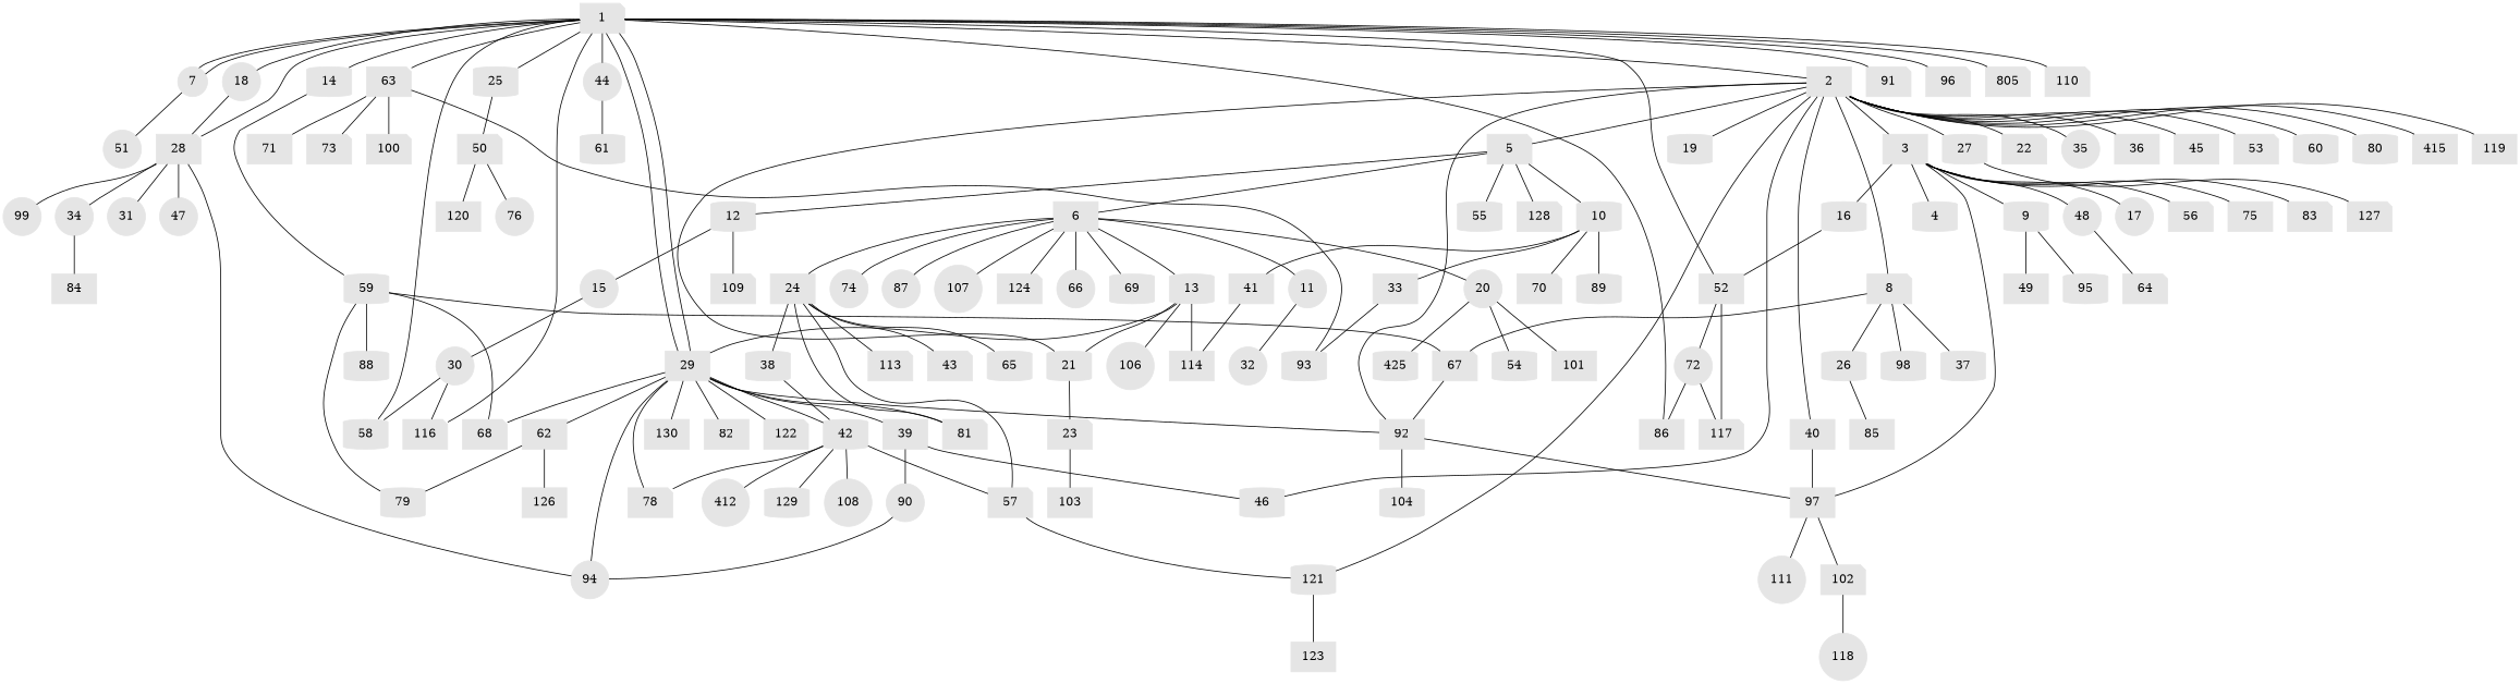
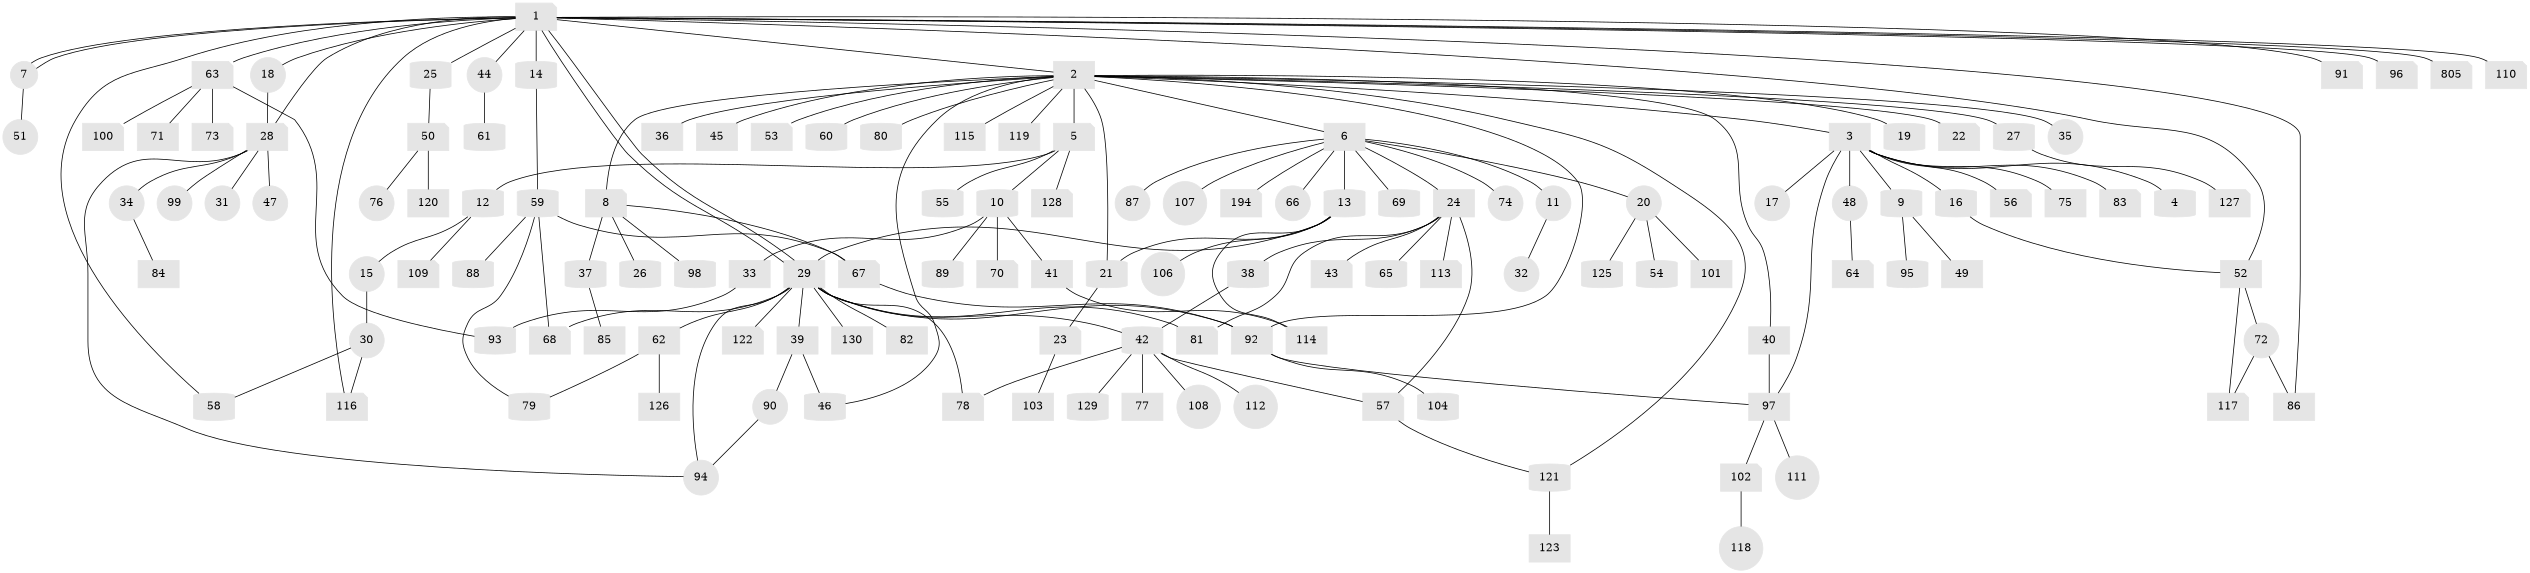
  graph {
    node [color=gray90 shape=cylinder style=filled]
    2 [shape=box]
    1 [shape=note]
    7 [shape=circle]
    14
    18 [shape=circle]
    25
    28 [shape=note]
    29 [shape=box]
    44 [shape=circle]
    52 [shape=box]
    58
    63 [shape=note]
    86 [shape=box]
    91 [shape=note]
    96 [shape=note]
    n16 [label=805 shape=note]
    110 [shape=note]
    116 [shape=note]
    3 [shape=box]
    5 [shape=note]
    6 [shape=box]
    8 [shape=note]
    19
    21
    22 [shape=note]
    27
    35 [shape=circle]
    36 [shape=box]
    40 [shape=box]
    45 [shape=box]
    46
    53 [shape=note]
    60
    80
    92 [shape=box]
-   115 [shape=box label=415]
+   115 [shape=box]
    119 [shape=box]
    121
    51 [shape=circle]
    59
    50 [shape=note]
    31 [shape=circle]
    34 [shape=circle]
    47 [shape=circle]
    94 [shape=circle]
    99 [shape=circle]
    81 [shape=note]
    39 [shape=box]
    42
    62 [shape=box]
    68 [shape=note]
    78 [shape=note]
    82 [shape=box]
    122 [shape=note]
    130 [shape=box]
    61
    72 [shape=circle]
    117 [shape=note]
    93
    71 [shape=box]
    73 [shape=note]
    100 [shape=note]
    4
    9
    16
    17 [shape=circle]
    48 [shape=circle]
    56 [shape=note]
    75 [shape=box]
    83 [shape=note]
    97 [shape=box]
    10
    12
    55
    128 [shape=note]
    11 [shape=circle]
    13
    20 [shape=circle]
    24 [shape=box]
    66 [shape=circle]
    69
    74 [shape=circle]
    87 [shape=circle]
    107 [shape=circle]
-   124 [shape=note]
+   124 [shape=note label=194]
    26
    37
    67 [shape=note]
    98
    23 [shape=note]
    127 [shape=note]
    104
    123 [shape=box]
    49 [shape=box]
    95
    64 [shape=note]
    102 [shape=note]
    111 [shape=circle]
    33 [shape=box]
    41 [shape=box]
    70 [shape=note]
    89
    15 [shape=circle]
    109 [shape=note]
    32 [shape=circle]
    106 [shape=circle]
    114 [shape=box]
    54
    101 [shape=box]
-   125 [label=425]
+   125
    38
    43 [shape=note]
    57 [shape=note]
    65
    113 [shape=note]
    85 [shape=box]
    30 [shape=circle]
    79
    88
    103 [shape=box]
    76 [shape=circle]
    120 [shape=box]
    84 [shape=box]
    90 [shape=circle]
+   77 [shape=box]
    108 [shape=circle]
-   112 [shape=circle label=412]
+   112 [shape=circle]
    129
    126 [shape=box]
    118 [shape=circle]
    2 -- 3
    2 -- 5
-   5 -- 6
+   2 -- 6
    2 -- 8
    2 -- 19
    2 -- 21
    2 -- 22
    2 -- 27
    2 -- 35
    2 -- 36
    2 -- 40
    2 -- 45
    2 -- 46
    2 -- 53
    2 -- 60
    2 -- 80
    2 -- 92
    2 -- 115
    2 -- 119
    2 -- 121
    1 -- 2
    1 -- 7
    1 -- 7
    1 -- 14
    1 -- 18
    1 -- 25
    1 -- 28
    1 -- 29
    1 -- 29
    1 -- 44
    1 -- 52
    1 -- 58
    1 -- 63
    1 -- 86
    1 -- 91
    1 -- 96
    1 -- n16
    1 -- 110
    1 -- 116
    7 -- 51
    14 -- 59
    18 -- 28
    25 -- 50
    28 -- 31
    28 -- 34
    28 -- 47
    28 -- 94
    28 -- 99
    29 -- 92
    29 -- 94
    29 -- 81
    29 -- 39
    29 -- 42
    29 -- 62
    29 -- 68
    29 -- 78
    29 -- 82
    29 -- 122
    29 -- 130
    44 -- 61
    52 -- 72
    52 -- 117
    63 -- 93
    63 -- 71
    63 -- 73
    63 -- 100
    3 -- 4
    3 -- 9
    3 -- 16
    3 -- 17
    3 -- 48
    3 -- 56
    3 -- 75
    3 -- 83
    3 -- 97
    5 -- 10
    5 -- 12
    5 -- 55
    5 -- 128
    6 -- 11
    6 -- 13
    6 -- 20
    6 -- 24
    6 -- 66
    6 -- 69
    6 -- 74
    6 -- 87
    6 -- 107
    6 -- 124
    8 -- 26
    8 -- 37
    8 -- 67
    8 -- 98
    21 -- 23
    27 -- 127
    40 -- 97
    92 -- 97
    92 -- 104
    121 -- 123
    59 -- 68
    59 -- 67
    59 -- 79
    59 -- 88
    50 -- 76
    50 -- 120
    34 -- 84
    39 -- 46
    39 -- 90
    42 -- 78
    42 -- 57
+   42 -- 77
    42 -- 108
    42 -- 112
    42 -- 129
    62 -- 79
    62 -- 126
    72 -- 86
    72 -- 117
    9 -- 49
    9 -- 95
    16 -- 52
    48 -- 64
    97 -- 102
    97 -- 111
    10 -- 33
    10 -- 41
    10 -- 70
    10 -- 89
    12 -- 15
    12 -- 109
    11 -- 32
    13 -- 29
    13 -- 21
    13 -- 106
    13 -- 114
    20 -- 54
    20 -- 101
    20 -- 125
    24 -- 81
    24 -- 38
    24 -- 43
    24 -- 57
    24 -- 65
    24 -- 113
-   26 -- 85
+   37 -- 85
    67 -- 92
    23 -- 103
    102 -- 118
    33 -- 93
    41 -- 114
    15 -- 30
    38 -- 42
    57 -- 121
    30 -- 58
    30 -- 116
    90 -- 94
  }
